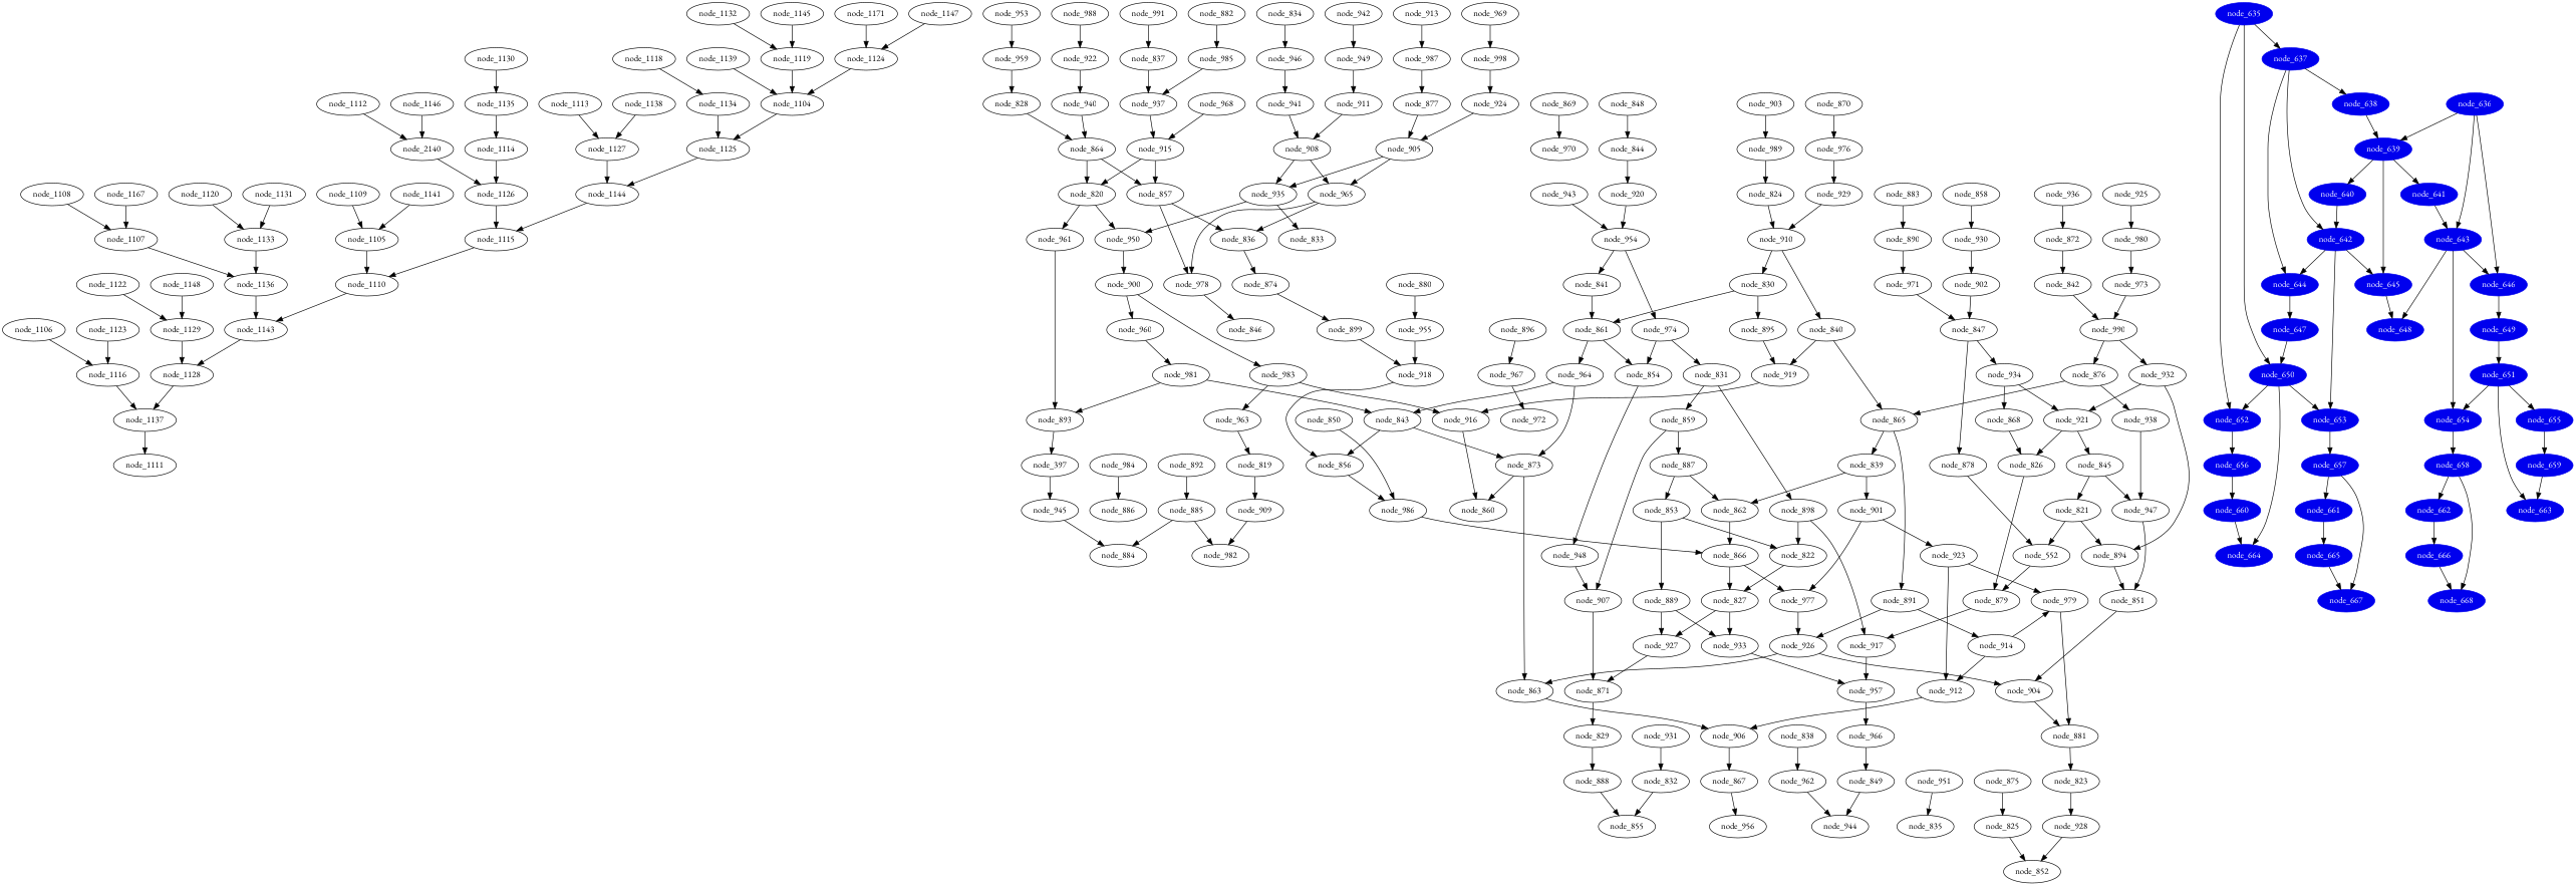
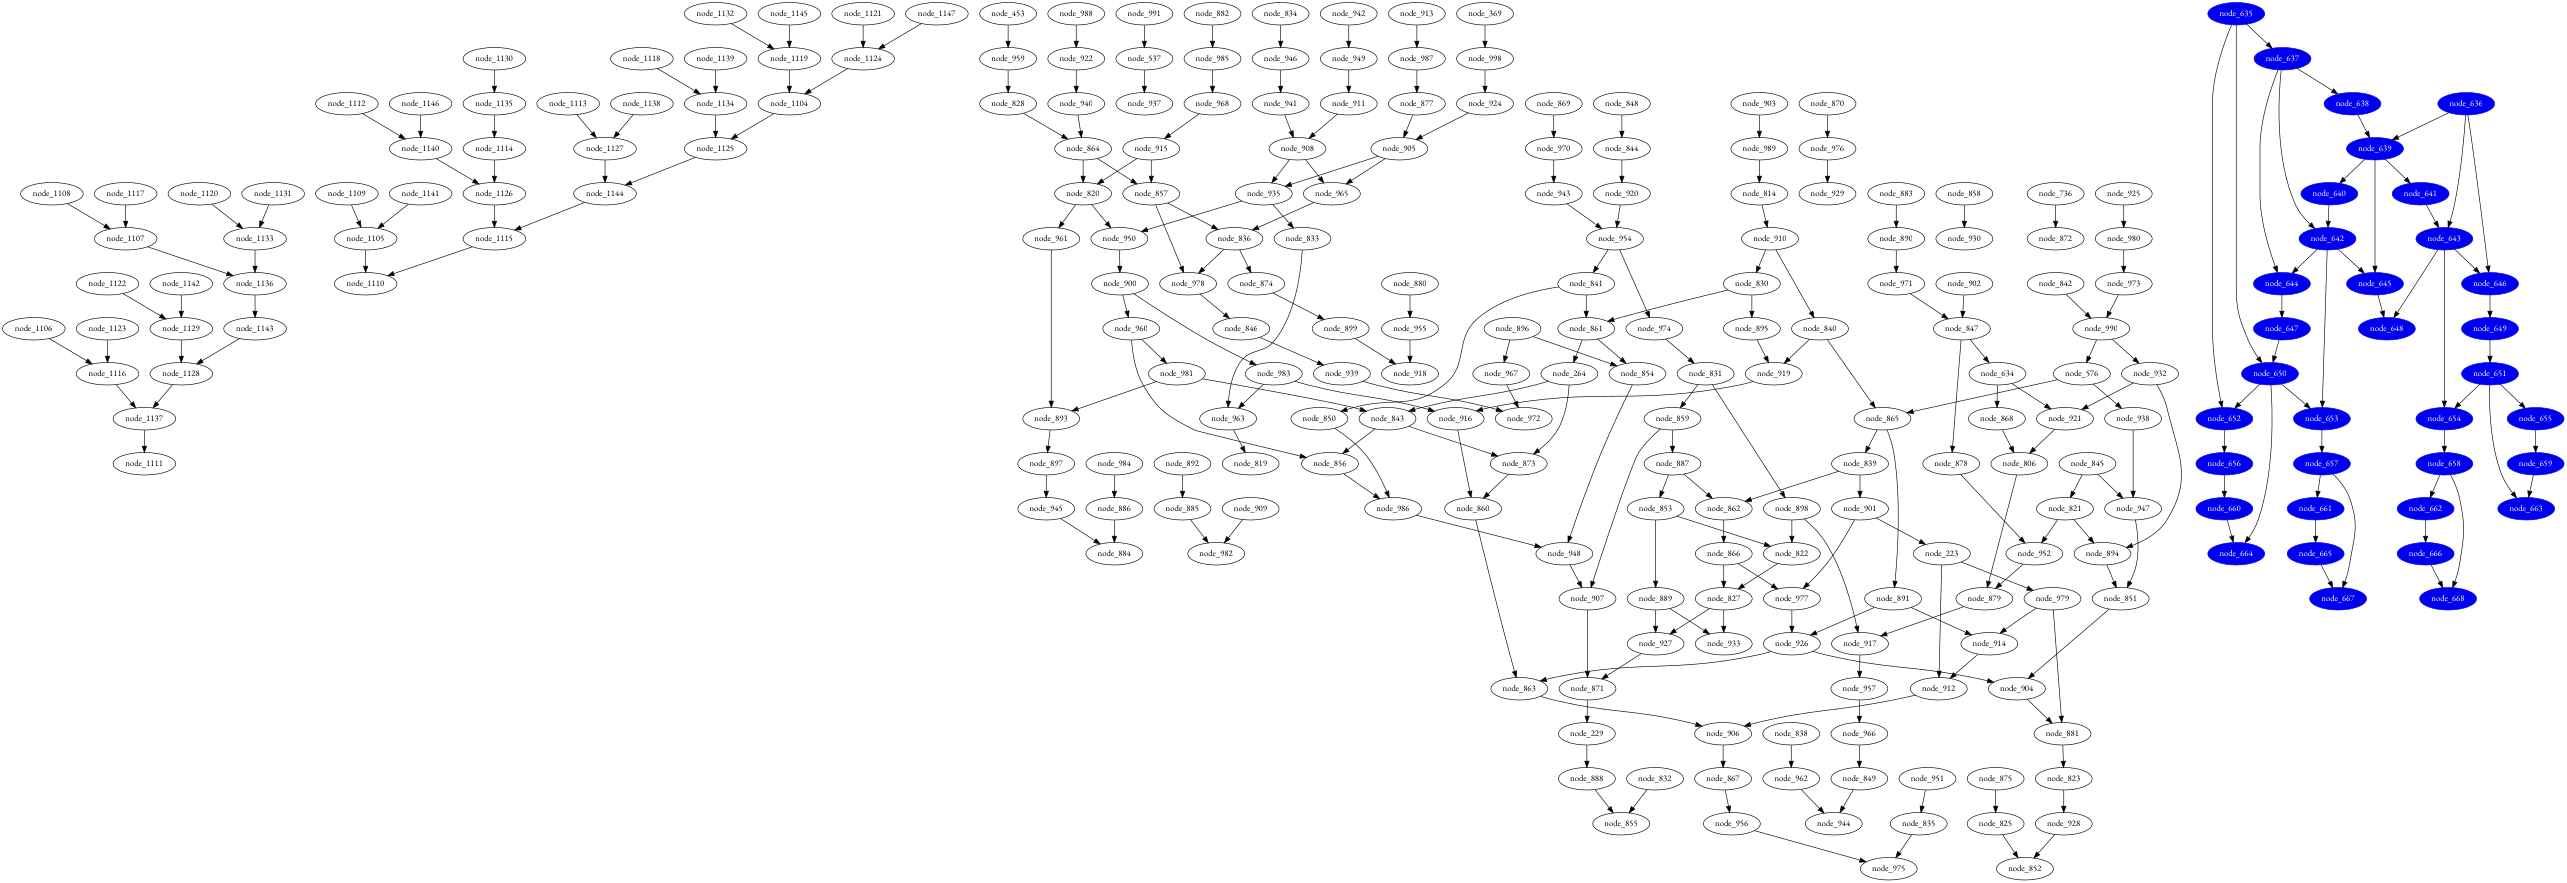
  digraph {
    fontname="EB Garamond"
    node [fontname="EB Garamond"]
    edge [fontname="EB Garamond"]
    node_1104
    node_1125
    node_1144
    node_1115
    node_1105
    node_1110
    node_1143
    node_1128
    node_1106
    node_1116
    node_1137
    node_1111
    node_1107
    node_1136
    node_1108
    node_1109
    node_1112
-   node_1140 [label=node_2140]
+   node_1140
    node_1126
    node_1113
    node_1127
    node_1114
-   node_1117 [label=node_1167]
+   node_1117
    node_1118
    node_1134
    node_1119
    node_1120
    node_1133
-   node_1121 [label=node_1171]
+   node_1121
    node_1124
    node_1122
    node_1129
    node_1123
    node_1130
    node_1135
    node_1131
    node_1132
    node_1138
    node_1139
    node_1141
-   node_1142 [label=node_1148]
+   node_1142
    node_1145
    node_1146
    node_1147
    node_819
    node_909
    node_982
    node_820
    node_950
    node_961
    node_900
    node_893
    node_960
    node_983
-   node_897 [label=node_397]
+   node_897
    node_821
    node_894
-   node_952 [label=node_552]
+   node_952
    node_851
    node_879
    node_904
    node_917
    node_822
    node_827
    node_927
    node_933
    node_871
    node_957
    node_823
    node_928
    node_852
-   node_824
+   node_824 [label=node_814]
    node_910
    node_830
    node_840
    node_861
    node_895
    node_919
    node_865
    node_825
-   node_826
-   node_829
+   node_826 [label=node_806]
+   node_829 [label=node_229]
    node_966
    node_828
    node_864
    node_857
    node_836
    node_978
    node_888
    node_855
    node_854
-   node_964
+   node_964 [label=node_264]
    node_948
    node_843
    node_873
    node_916
    node_831
    node_859
    node_898
    node_887
    node_907
    node_862
    node_853
    node_832
    node_833
    node_963
    node_834
    node_946
    node_941
    node_908
    node_835
+   node_975
    node_874
    node_899
    node_918
-   node_837
+   node_837 [label=node_537]
    node_937
    node_915
    node_838
    node_962
    node_944
    node_839
    node_901
    node_866
    node_977
-   node_923
+   node_923 [label=node_223]
    node_926
    node_912
    node_979
    node_891
    node_914
    node_860
    node_841
    node_850
    node_986
    node_842
    node_990
-   node_876
+   node_876 [label=node_576]
    node_932
    node_938
    node_921
    node_856
    node_863
    node_844
    node_920
    node_954
    node_974
    node_845
    node_947
    node_846
+   node_939
    node_972
    node_847
    node_878
-   node_934
+   node_934 [label=node_634]
    node_868
    node_848
    node_849
    node_881
    node_889
    node_858
    node_930
    node_902
    node_906
    node_867
    node_956
    node_869
    node_970
    node_943
    node_870
    node_976
    node_929
    node_872
    node_875
    node_877
    node_905
    node_935
    node_965
    node_880
    node_955
    node_882
    node_985
    node_968
    node_883
    node_890
    node_971
    node_885
    node_886
    node_884
    node_892
    node_945
    node_896
    node_967
    node_981
    node_903
    node_989
    node_911
    node_913
    node_987
    node_922
    node_940
    node_924
    node_925
    node_980
    node_973
-   node_931
-   node_936
+   node_936 [label=node_736]
    node_942
    node_949
    node_951
-   node_953
+   node_953 [label=node_453]
    node_959
    n213 [label=node_998]
-   node_969
+   node_969 [label=node_369]
    node_984
    node_988
    node_991
    node_635 [color=blue2 fontcolor=white style=filled]
    node_637 [color=blue2 fontcolor=white style=filled]
    node_650 [color=blue2 fontcolor=white style=filled]
    node_652 [color=blue2 fontcolor=white style=filled]
    node_638 [color=blue2 fontcolor=white style=filled]
    node_642 [color=blue2 fontcolor=white style=filled]
    node_644 [color=blue2 fontcolor=white style=filled]
    node_653 [color=blue2 fontcolor=white style=filled]
    node_664 [color=blue2 fontcolor=white style=filled]
    node_656 [color=blue2 fontcolor=white style=filled]
    node_639 [color=blue2 fontcolor=white style=filled]
    node_645 [color=blue2 fontcolor=white style=filled]
    node_647 [color=blue2 fontcolor=white style=filled]
    node_657 [color=blue2 fontcolor=white style=filled]
    node_660 [color=blue2 fontcolor=white style=filled]
    node_636 [color=blue2 fontcolor=white style=filled]
    node_643 [color=blue2 fontcolor=white style=filled]
    node_646 [color=blue2 fontcolor=white style=filled]
    node_640 [color=blue2 fontcolor=white style=filled]
    node_641 [color=blue2 fontcolor=white style=filled]
    node_648 [color=blue2 fontcolor=white style=filled]
    node_654 [color=blue2 fontcolor=white style=filled]
    node_649 [color=blue2 fontcolor=white style=filled]
    node_658 [color=blue2 fontcolor=white style=filled]
    node_651 [color=blue2 fontcolor=white style=filled]
    node_661 [color=blue2 fontcolor=white style=filled]
    node_667 [color=blue2 fontcolor=white style=filled]
    node_662 [color=blue2 fontcolor=white style=filled]
    node_668 [color=blue2 fontcolor=white style=filled]
    node_655 [color=blue2 fontcolor=white style=filled]
    node_663 [color=blue2 fontcolor=white style=filled]
    node_659 [color=blue2 fontcolor=white style=filled]
    node_665 [color=blue2 fontcolor=white style=filled]
    node_666 [color=blue2 fontcolor=white style=filled]
    node_1104 -> node_1125
    node_1125 -> node_1144
    node_1144 -> node_1115
    node_1115 -> node_1110
    node_1105 -> node_1110
-   node_1110 -> node_1143
    node_1143 -> node_1128
    node_1128 -> node_1137
    node_1106 -> node_1116
    node_1116 -> node_1137
    node_1137 -> node_1111
    node_1107 -> node_1136
    node_1136 -> node_1143
    node_1108 -> node_1107
    node_1109 -> node_1105
    node_1112 -> node_1140
    node_1140 -> node_1126
    node_1126 -> node_1115
    node_1113 -> node_1127
    node_1127 -> node_1144
    node_1114 -> node_1126
    node_1117 -> node_1107
    node_1118 -> node_1134
    node_1134 -> node_1125
    node_1119 -> node_1104
    node_1120 -> node_1133
    node_1133 -> node_1136
    node_1121 -> node_1124
    node_1124 -> node_1104
    node_1122 -> node_1129
    node_1129 -> node_1128
    node_1123 -> node_1116
    node_1130 -> node_1135
    node_1135 -> node_1114
    node_1131 -> node_1133
    node_1132 -> node_1119
    node_1138 -> node_1127
-   node_1139 -> node_1104
+   node_1139 -> node_1134
    node_1141 -> node_1105
    node_1142 -> node_1129
    node_1145 -> node_1119
    node_1146 -> node_1140
    node_1147 -> node_1124
-   node_819 -> node_909
    node_909 -> node_982
    node_820 -> node_950
    node_820 -> node_961
    node_950 -> node_900
    node_961 -> node_893
    node_900 -> node_960
    node_900 -> node_983
    node_893 -> node_897
-   node_918 -> node_856
+   node_960 -> node_856
    node_960 -> node_981
    node_983 -> node_916
    node_983 -> node_963
    node_897 -> node_945
    node_821 -> node_894
    node_821 -> node_952
    node_894 -> node_851
    node_952 -> node_879
    node_851 -> node_904
    node_879 -> node_917
    node_904 -> node_881
    node_917 -> node_957
    node_822 -> node_827
    node_827 -> node_927
    node_827 -> node_933
    node_927 -> node_871
-   node_933 -> node_957
    node_871 -> node_829
    node_957 -> node_966
    node_823 -> node_928
    node_928 -> node_852
    node_824 -> node_910
    node_910 -> node_830
    node_910 -> node_840
    node_830 -> node_861
    node_830 -> node_895
    node_840 -> node_919
    node_840 -> node_865
    node_861 -> node_854
    node_861 -> node_964
    node_895 -> node_919
    node_919 -> node_916
    node_865 -> node_839
    node_865 -> node_891
    node_825 -> node_852
    node_826 -> node_879
    node_829 -> node_888
    node_966 -> node_849
    node_828 -> node_864
    node_864 -> node_820
    node_864 -> node_857
    node_857 -> node_836
    node_857 -> node_978
    node_836 -> node_874
    node_978 -> node_846
    node_888 -> node_855
    node_854 -> node_948
    node_964 -> node_843
    node_964 -> node_873
    node_948 -> node_907
    node_843 -> node_873
    node_843 -> node_856
    node_873 -> node_860
    node_916 -> node_860
    node_831 -> node_859
    node_831 -> node_898
    node_859 -> node_887
    node_859 -> node_907
    node_898 -> node_917
    node_898 -> node_822
    node_887 -> node_862
    node_887 -> node_853
    node_907 -> node_871
    node_862 -> node_866
    node_853 -> node_822
    node_853 -> node_889
    node_832 -> node_855
+   node_833 -> node_963
    node_963 -> node_819
    node_834 -> node_946
    node_946 -> node_941
    node_941 -> node_908
    node_908 -> node_935
    node_908 -> node_965
+   node_835 -> node_975
    node_874 -> node_899
    node_899 -> node_918
    node_837 -> node_937
-   node_937 -> node_915
    node_915 -> node_820
    node_915 -> node_857
    node_838 -> node_962
    node_962 -> node_944
    node_839 -> node_862
    node_839 -> node_901
    node_901 -> node_977
    node_901 -> node_923
    node_866 -> node_827
    node_866 -> node_977
    node_977 -> node_926
    node_923 -> node_912
    node_923 -> node_979
    node_926 -> node_904
    node_926 -> node_863
    node_912 -> node_906
    node_979 -> node_881
    node_891 -> node_926
    node_891 -> node_914
    node_914 -> node_912
-   node_914 -> node_979
-   node_873 -> node_863
+   node_979 -> node_914
+   node_860 -> node_863
    node_841 -> node_861
+   node_841 -> node_850
    node_850 -> node_986
-   node_986 -> node_866
+   node_986 -> node_948
    node_842 -> node_990
    node_990 -> node_876
    node_990 -> node_932
    node_876 -> node_865
    node_876 -> node_938
    node_932 -> node_894
    node_932 -> node_921
    node_938 -> node_947
    node_921 -> node_826
-   node_921 -> node_845
    node_856 -> node_986
    node_863 -> node_906
    node_844 -> node_920
    node_920 -> node_954
    node_954 -> node_841
    node_954 -> node_974
-   node_974 -> node_854
+   node_896 -> node_854
    node_974 -> node_831
    node_845 -> node_821
    node_845 -> node_947
    node_947 -> node_851
+   node_846 -> node_939
+   node_939 -> node_972
    node_847 -> node_878
    node_847 -> node_934
    node_878 -> node_952
    node_934 -> node_921
    node_934 -> node_868
    node_868 -> node_826
    node_848 -> node_844
    node_849 -> node_944
    node_881 -> node_823
    node_889 -> node_927
    node_889 -> node_933
    node_858 -> node_930
-   node_930 -> node_902
    node_902 -> node_847
    node_906 -> node_867
    node_867 -> node_956
+   node_956 -> node_975
    node_869 -> node_970
+   node_970 -> node_943
    node_943 -> node_954
    node_870 -> node_976
    node_976 -> node_929
-   node_929 -> node_910
-   node_872 -> node_842
    node_875 -> node_825
    node_877 -> node_905
    node_905 -> node_935
    node_905 -> node_965
    node_935 -> node_950
    node_935 -> node_833
    node_965 -> node_836
-   node_965 -> node_978
+   node_836 -> node_978
    node_880 -> node_955
    node_955 -> node_918
    node_882 -> node_985
-   node_985 -> node_937
+   node_985 -> node_968
    node_968 -> node_915
    node_883 -> node_890
    node_890 -> node_971
    node_971 -> node_847
    node_885 -> node_982
-   node_885 -> node_884
+   node_886 -> node_884
    node_892 -> node_885
    node_945 -> node_884
    node_896 -> node_967
    node_967 -> node_972
    node_981 -> node_893
    node_981 -> node_843
    node_903 -> node_989
    node_989 -> node_824
    node_911 -> node_908
    node_913 -> node_987
    node_987 -> node_877
    node_922 -> node_940
    node_940 -> node_864
    node_924 -> node_905
    node_925 -> node_980
    node_980 -> node_973
    node_973 -> node_990
-   node_931 -> node_832
    node_936 -> node_872
    node_942 -> node_949
    node_949 -> node_911
    node_951 -> node_835
    node_953 -> node_959
    node_959 -> node_828
    n213 -> node_924
    node_969 -> n213
    node_984 -> node_886
    node_988 -> node_922
    node_991 -> node_837
    node_635 -> node_637
    node_635 -> node_650
    node_635 -> node_652
    node_637 -> node_638
    node_637 -> node_642
    node_637 -> node_644
    node_650 -> node_652
    node_650 -> node_653
    node_650 -> node_664
    node_652 -> node_656
    node_638 -> node_639
    node_642 -> node_644
    node_642 -> node_653
    node_642 -> node_645
    node_644 -> node_647
    node_653 -> node_657
    node_656 -> node_660
    node_639 -> node_645
    node_639 -> node_640
    node_639 -> node_641
    node_645 -> node_648
    node_647 -> node_650
    node_657 -> node_661
    node_657 -> node_667
    node_660 -> node_664
    node_636 -> node_639
    node_636 -> node_643
    node_636 -> node_646
    node_643 -> node_646
    node_643 -> node_648
    node_643 -> node_654
    node_646 -> node_649
    node_640 -> node_642
    node_641 -> node_643
    node_654 -> node_658
    node_649 -> node_651
    node_658 -> node_662
    node_658 -> node_668
    node_651 -> node_654
    node_651 -> node_655
    node_651 -> node_663
    node_661 -> node_665
    node_662 -> node_666
    node_655 -> node_659
    node_659 -> node_663
    node_665 -> node_667
    node_666 -> node_668
  }
